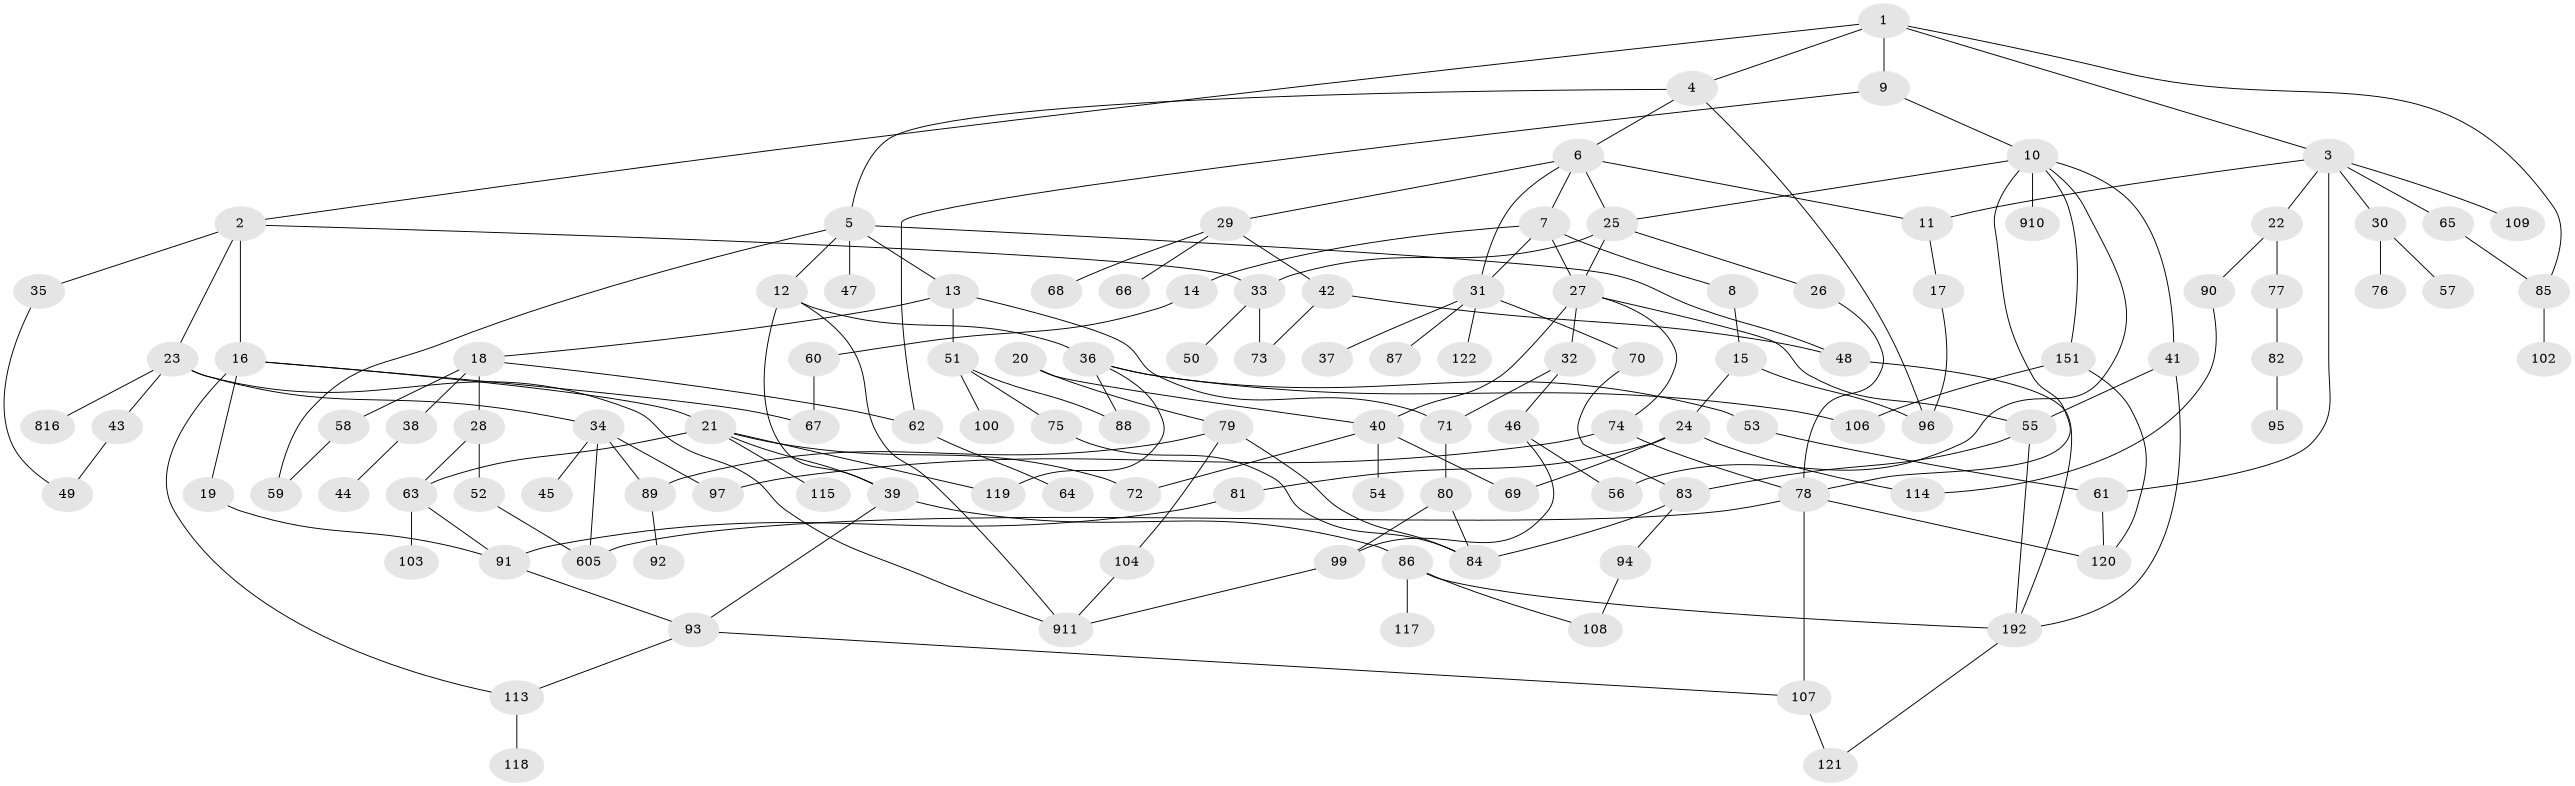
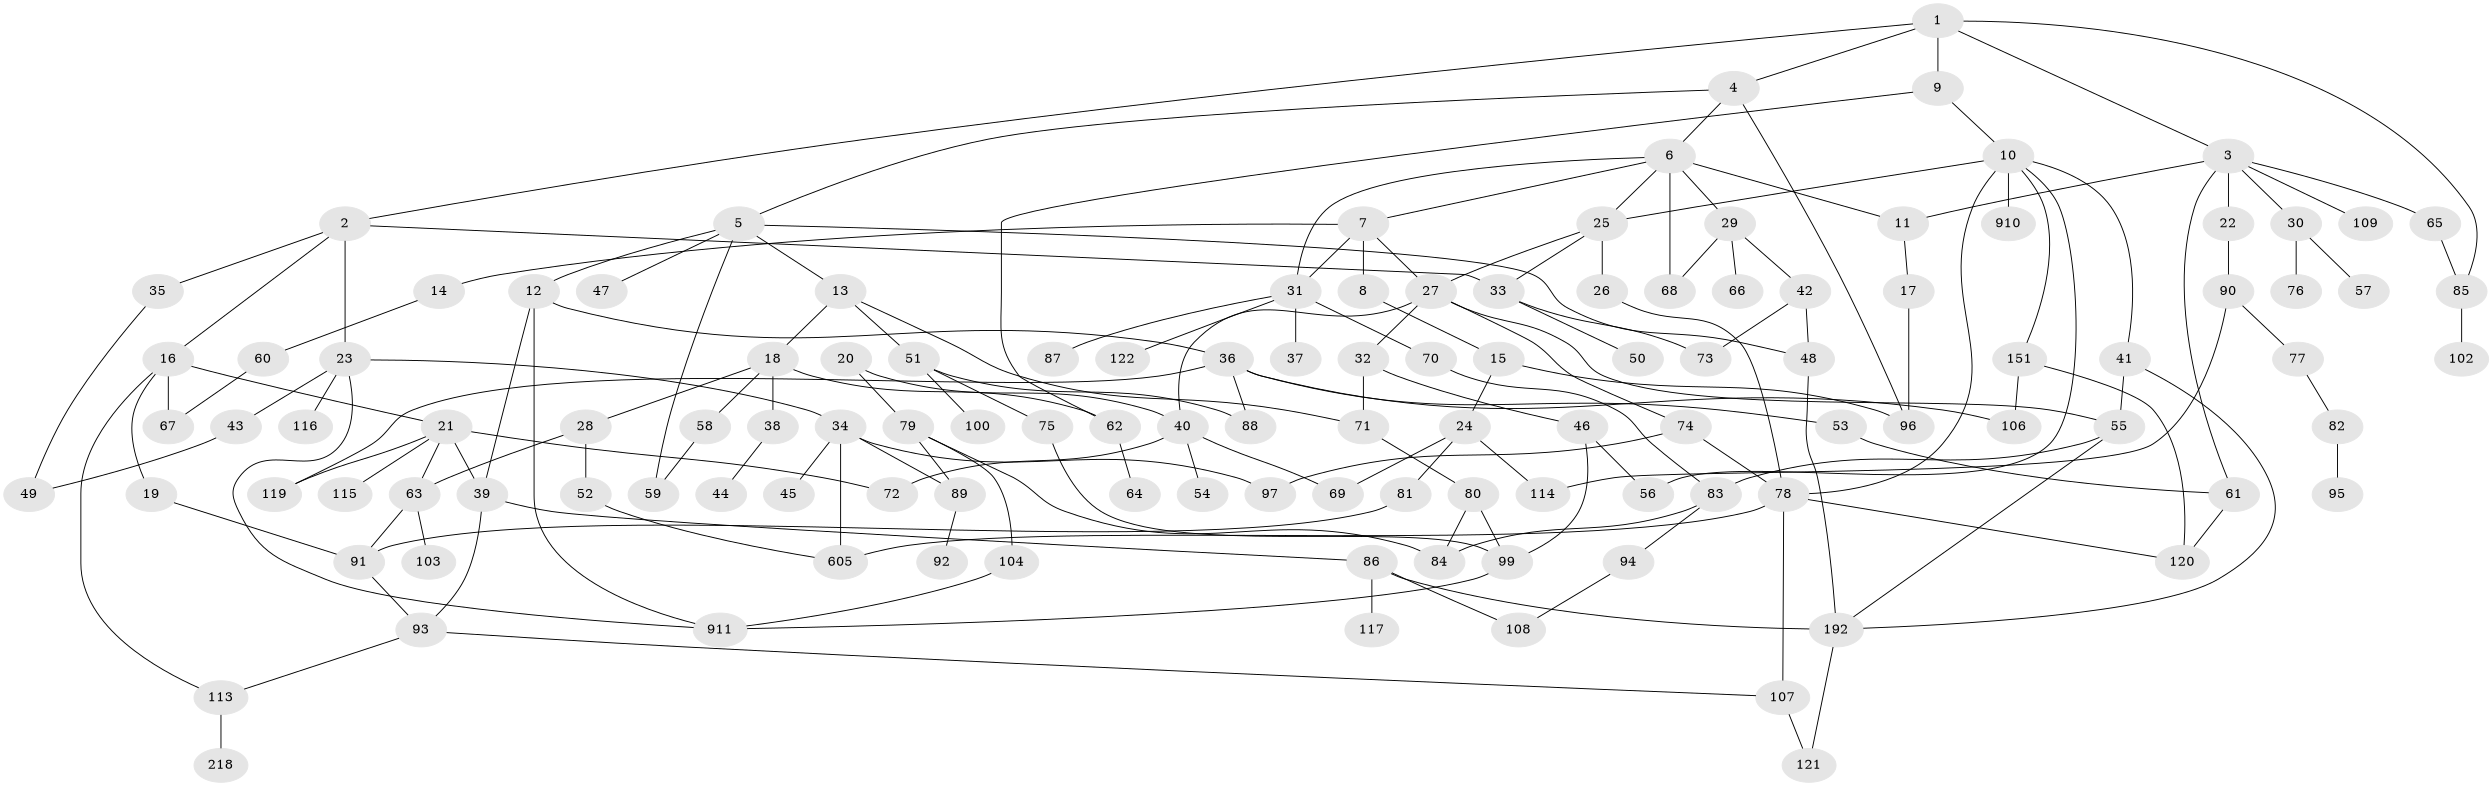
  graph {
    node [color=gray90 style=filled]
    1
    2
    3
    4
    9
    85
    16
    23
    33
    35
    11
    22
    30
    61
    65
    109
    5
    6
    96
    10
    62
    102
    19
    21
    67
    113
    n27 [label=911]
    34
    43
-   116 [label=816]
+   116
    50
    73
    49
    17
    77
    90
    76
    57
    120
    12
    13
    47
    48
    59
    7
    25
    29
    31
    68
    36
    39
    18
    51
    71
    n55 [label=192]
    8
    14
    27
    26
    42
    66
    37
    70
    87
    122
    15
    60
    40
    32
    55
    74
    24
    41
    56
    78
    n76 [label=151]
    n77 [label=910]
    64
    n79 [label=605]
    107
    106
    119
    53
    88
    86
    93
    28
    38
    58
    75
    100
    80
    69
    81
    114
    91
    63
    72
    115
-   118
+   118 [label=218]
    20
    79
    52
    44
    54
    89
    84
    104
    103
    82
    45
    97
    46
    83
    99
    92
    108
    117
    121
    94
    95
    1 -- 2
    1 -- 3
    1 -- 4
    1 -- 9
    1 -- 85
    2 -- 16
    2 -- 23
    2 -- 33
    2 -- 35
    3 -- 11
    3 -- 22
    3 -- 30
    3 -- 61
    3 -- 65
    3 -- 109
    4 -- 5
    4 -- 6
    4 -- 96
    9 -- 10
    9 -- 62
    85 -- 102
    16 -- 19
    16 -- 21
    16 -- 67
    16 -- 113
    23 -- n27
    23 -- 34
    23 -- 43
    23 -- 116
    33 -- 50
    33 -- 73
    35 -- 49
    11 -- 17
-   22 -- 77
+   90 -- 77
    22 -- 90
    30 -- 76
    30 -- 57
    61 -- 120
    65 -- 85
    5 -- 12
    5 -- 13
    5 -- 47
    5 -- 48
    5 -- 59
    6 -- 11
    6 -- 7
    6 -- 25
    6 -- 29
    6 -- 31
+   6 -- 68
    10 -- 25
    10 -- 41
    10 -- 56
    10 -- 78
    10 -- n76
    10 -- n77
    62 -- 64
    19 -- 91
    21 -- 39
    21 -- 119
    21 -- 63
    21 -- 72
    21 -- 115
    113 -- 118
    34 -- n79
    34 -- 89
    34 -- 45
    34 -- 97
    43 -- 49
    17 -- 96
    77 -- 82
    90 -- 114
    12 -- n27
    12 -- 36
    12 -- 39
    13 -- 18
    13 -- 51
    13 -- 71
    48 -- n55
    7 -- 31
    7 -- 8
    7 -- 14
    7 -- 27
    25 -- 33
    25 -- 27
    25 -- 26
    29 -- 68
    29 -- 42
    29 -- 66
    31 -- 37
    31 -- 70
    31 -- 87
    31 -- 122
    36 -- 106
    36 -- 119
    36 -- 53
    36 -- 88
    39 -- 86
    39 -- 93
    18 -- 62
    18 -- 28
    18 -- 38
    18 -- 58
    51 -- 88
    51 -- 75
    51 -- 100
    71 -- 80
    n55 -- 121
    8 -- 15
    14 -- 60
    27 -- 40
    27 -- 32
    27 -- 55
    27 -- 74
    26 -- 78
    42 -- 73
    42 -- 48
    70 -- 83
    15 -- 96
    15 -- 24
    60 -- 67
    40 -- 69
    40 -- 72
    40 -- 54
    32 -- 71
    32 -- 46
    55 -- n55
    55 -- 83
    74 -- 78
    74 -- 97
    24 -- 69
    24 -- 81
    24 -- 114
    41 -- n55
    41 -- 55
    78 -- 120
    78 -- n79
    78 -- 107
    n76 -- 120
    n76 -- 106
    107 -- 121
    53 -- 61
    86 -- n55
    86 -- 108
    86 -- 117
    93 -- 113
    93 -- 107
    28 -- 63
    28 -- 52
    38 -- 44
    58 -- 59
-   75 -- 84
+   75 -- 99
    80 -- 84
    80 -- 99
    81 -- 91
    91 -- 93
    63 -- 91
    63 -- 103
    20 -- 40
    20 -- 79
    79 -- 89
    79 -- 84
    79 -- 104
    52 -- n79
    89 -- 92
    104 -- n27
    82 -- 95
    46 -- 56
    46 -- 99
    83 -- 84
    83 -- 94
    99 -- n27
    94 -- 108
  }
